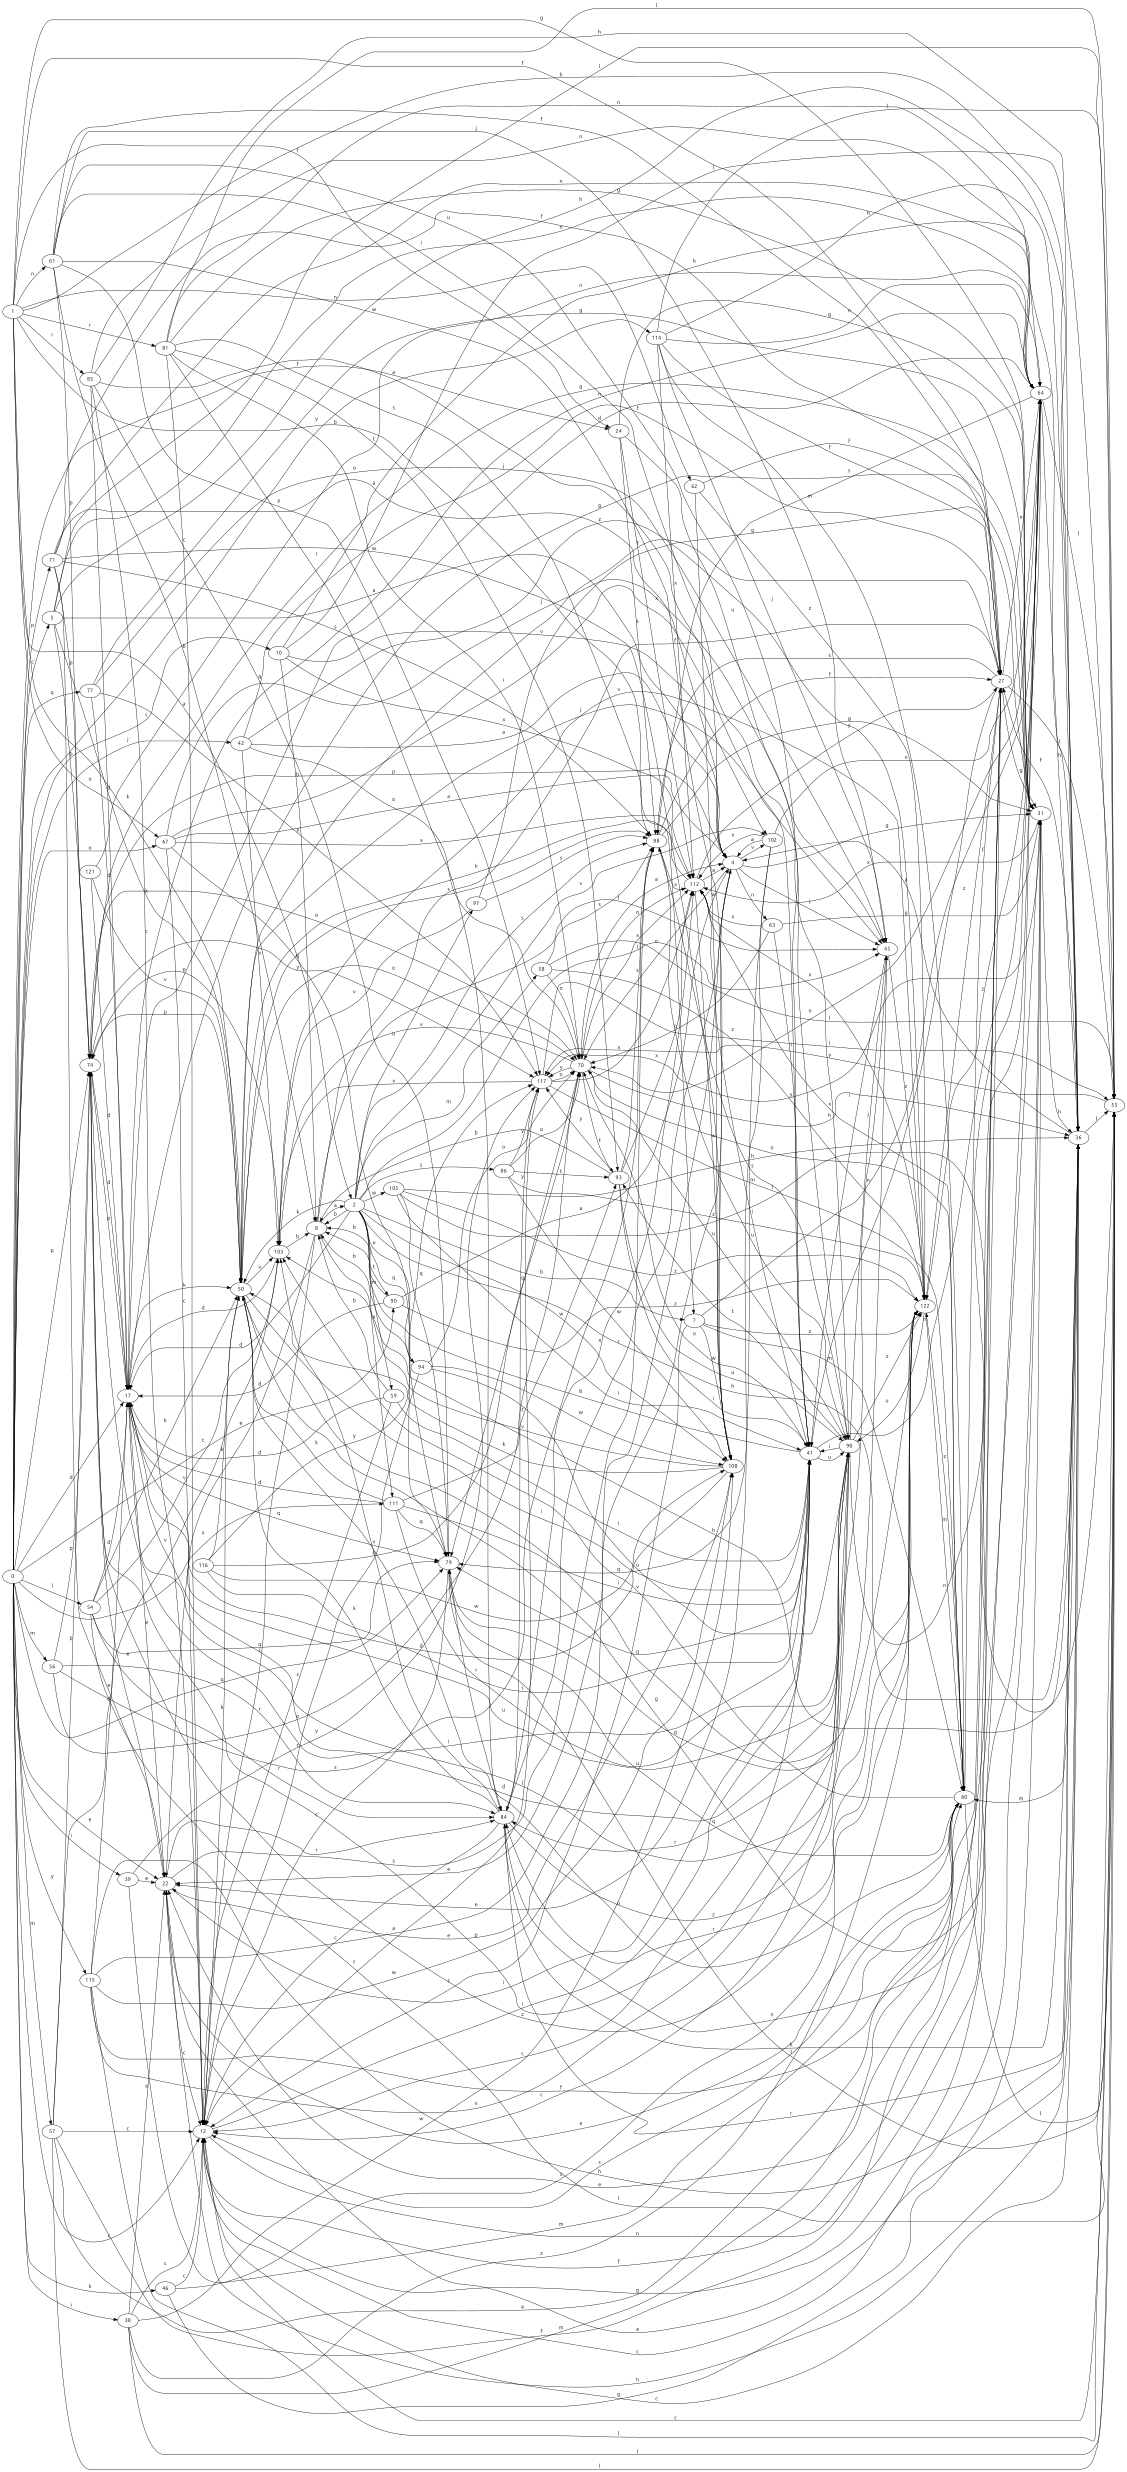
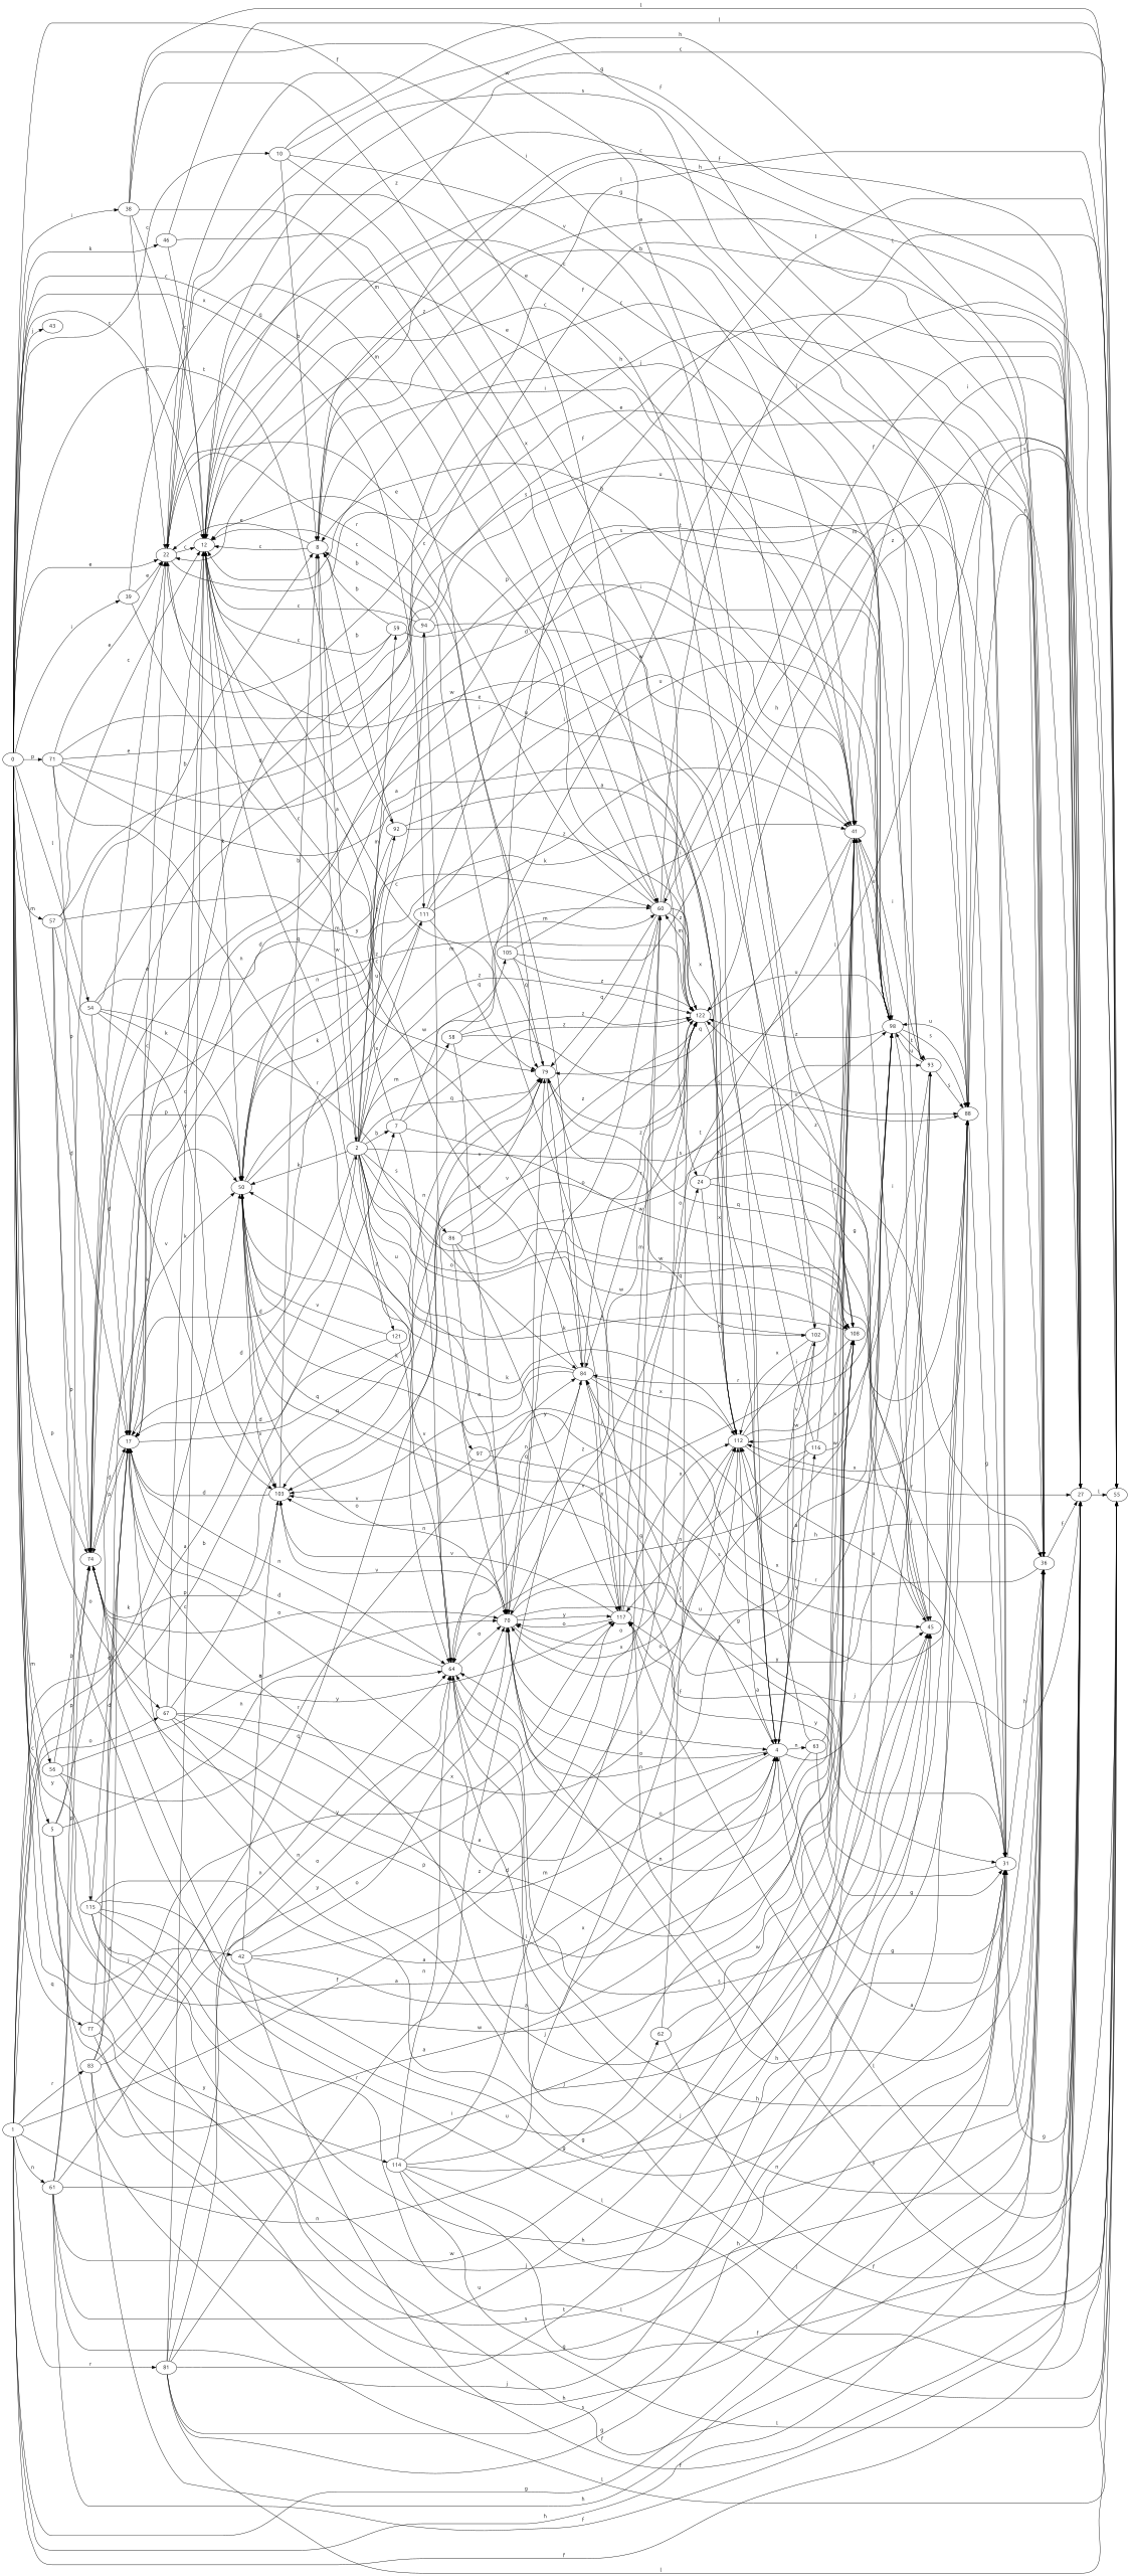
  strict digraph {
    fontname=Ubuntu
    rankdir=LR
    node [fontname=Ubuntu]
    edge [fontname=Ubuntu]
    n1 [label=5]
    0
    10
    12
    17
    22
    24
    38
    39
    42
+   43
    46
    54
    56
    57
    67
    71
    74
    77
    79
-   92 [label=90]
+   92
    111
    114
    115
    36
    50
    4
    64
    55
    8
    102
    112
    27
    31
    41
    45
    98
    88
    84
    108
    60
    122
    117
    70
    103
    93
    1
    2
    7
    61
    62
    81
    83
    58
    59
    86
    94
    97
    105
    121
    63
    116
    n1 -> 74 [label=p]
    n1 -> 36 [label=h]
    n1 -> 50 [label=k]
    n1 -> 4 [label=a]
    n1 -> 64 [label=n]
    n1 -> 55 [label=l]
    0 -> n1 [label=c]
    0 -> 10 [label=c]
    0 -> 12 [label=c]
    0 -> 17 [label=d]
    0 -> 22 [label=e]
    0 -> 24 [label=f]
    0 -> 38 [label=i]
    0 -> 39 [label=i]
    0 -> 42 [label=j]
+   0 -> 43 [label=j]
    0 -> 46 [label=k]
    0 -> 54 [label=l]
    0 -> 56 [label=m]
    0 -> 57 [label=m]
    0 -> 67 [label=o]
    0 -> 71 [label=p]
    0 -> 74 [label=p]
    0 -> 77 [label=q]
    0 -> 79 [label=q]
    0 -> 92 [label=t]
    0 -> 111 [label=x]
    0 -> 114 [label=y]
    0 -> 115 [label=y]
    10 -> 36 [label=h]
    10 -> 55 [label=l]
    10 -> 8 [label=b]
    10 -> 102 [label=v]
    10 -> 112 [label=x]
    12 -> 50 [label=k]
    12 -> 64 [label=n]
    12 -> 27 [label=f]
    12 -> 31 [label=g]
    12 -> 41 [label=i]
    17 -> 22 [label=e]
    17 -> 74 [label=p]
    17 -> 79 [label=q]
    17 -> 50 [label=k]
    17 -> 64 [label=n]
    17 -> 31 [label=g]
    17 -> 45 [label=j]
    17 -> 98 [label=u]
    22 -> 12 [label=c]
    22 -> 36 [label=h]
    22 -> 41 [label=i]
    22 -> 88 [label=s]
    22 -> 84 [label=r]
    24 -> 112 [label=x]
    24 -> 31 [label=g]
    24 -> 98 [label=u]
    24 -> 88 [label=s]
    38 -> 12 [label=c]
    38 -> 22 [label=e]
    38 -> 55 [label=l]
    38 -> 108 [label=w]
    38 -> 60 [label=m]
    38 -> 122 [label=z]
    39 -> 22 [label=e]
    39 -> 60 [label=m]
    39 -> 117 [label=y]
    42 -> 4 [label=a]
    42 -> 27 [label=f]
    42 -> 122 [label=z]
    42 -> 70 [label=o]
    42 -> 103 [label=v]
    46 -> 12 [label=c]
    46 -> 31 [label=g]
    46 -> 122 [label=z]
    54 -> 17 [label=d]
    54 -> 79 [label=q]
    54 -> 50 [label=k]
    54 -> 55 [label=l]
    54 -> 84 [label=r]
    54 -> 103 [label=v]
    56 -> 74 [label=p]
    56 -> 88 [label=s]
    56 -> 84 [label=r]
    56 -> 70 [label=o]
    57 -> 12 [label=c]
    57 -> 74 [label=p]
    57 -> 55 [label=l]
    57 -> 27 [label=f]
-   57 -> 60 [label=e]
+   57 -> 60 [label=m]
    57 -> 103 [label=v]
    67 -> 12 [label=c]
    67 -> 79 [label=q]
    67 -> 4 [label=a]
    67 -> 112 [label=x]
    67 -> 41 [label=i]
    67 -> 45 [label=j]
    71 -> 22 [label=e]
    71 -> 74 [label=p]
    71 -> 4 [label=a]
    71 -> 64 [label=n]
    71 -> 27 [label=f]
    71 -> 88 [label=s]
    71 -> 108 [label=w]
    74 -> 17 [label=d]
    74 -> 22 [label=e]
    74 -> 31 [label=g]
    74 -> 41 [label=i]
    74 -> 122 [label=z]
    74 -> 117 [label=y]
    74 -> 70 [label=o]
    77 -> 17 [label=d]
    77 -> 31 [label=g]
    77 -> 45 [label=j]
    77 -> 117 [label=y]
    79 -> 12 [label=c]
    79 -> 55 [label=l]
    79 -> 84 [label=r]
    92 -> 17 [label=d]
    92 -> 4 [label=a]
    92 -> 8 [label=b]
    92 -> 122 [label=z]
    111 -> 17 [label=d]
    111 -> 79 [label=q]
    111 -> 50 [label=k]
    111 -> 41 [label=i]
    111 -> 98 [label=u]
    111 -> 93 [label=t]
    114 -> 36 [label=h]
    114 -> 64 [label=n]
    114 -> 55 [label=l]
    114 -> 112 [label=x]
    114 -> 27 [label=f]
    114 -> 45 [label=j]
    114 -> 60 [label=m]
    115 -> 17 [label=d]
    115 -> 36 [label=h]
    115 -> 4 [label=a]
    115 -> 55 [label=l]
    115 -> 27 [label=f]
    115 -> 98 [label=u]
    115 -> 108 [label=w]
    36 -> 12 [label=c]
    36 -> 22 [label=e]
    36 -> 4 [label=a]
-   36 -> 55 [label=l]
    36 -> 27 [label=f]
    36 -> 84 [label=r]
    36 -> 60 [label=m]
    50 -> 74 [label=p]
    50 -> 27 [label=f]
    50 -> 31 [label=g]
    50 -> 41 [label=i]
    50 -> 45 [label=j]
    50 -> 88 [label=s]
-   50 -> 60 [label=u]
+   50 -> 60 [label=m]
    50 -> 122 [label=z]
    50 -> 70 [label=o]
    50 -> 103 [label=v]
    4 -> 22 [label=e]
    4 -> 74 [label=p]
    4 -> 102 [label=v]
    4 -> 31 [label=g]
    4 -> 45 [label=j]
    4 -> 84 [label=r]
    4 -> 70 [label=o]
    4 -> 63 [label=n]
+   4 -> 116 [label=y]
    64 -> 17 [label=d]
    64 -> 36 [label=h]
    64 -> 55 [label=l]
    64 -> 88 [label=s]
    64 -> 122 [label=z]
    64 -> 70 [label=o]
    55 -> 12 [label=c]
    55 -> 117 [label=y]
    8 -> 12 [label=c]
    8 -> 22 [label=e]
    8 -> 36 [label=h]
    8 -> 27 [label=f]
    8 -> 45 [label=j]
    8 -> 2 [label=a]
    102 -> 22 [label=e]
    102 -> 79 [label=q]
    102 -> 4 [label=a]
    102 -> 64 [label=n]
    102 -> 112 [label=x]
    112 -> 50 [label=k]
    112 -> 4 [label=a]
    112 -> 27 [label=f]
    112 -> 41 [label=i]
    112 -> 108 [label=w]
    112 -> 70 [label=o]
    27 -> 22 [label=e]
    27 -> 64 [label=n]
    27 -> 55 [label=l]
    27 -> 31 [label=g]
    27 -> 41 [label=i]
    27 -> 88 [label=s]
    27 -> 122 [label=z]
    31 -> 12 [label=c]
    31 -> 36 [label=h]
    31 -> 112 [label=x]
    31 -> 117 [label=y]
    41 -> 12 [label=c]
    41 -> 79 [label=q]
    41 -> 64 [label=n]
    41 -> 8 [label=b]
    41 -> 98 [label=u]
    41 -> 70 [label=o]
    45 -> 79 [label=q]
    45 -> 41 [label=i]
    45 -> 122 [label=z]
    98 -> 12 [label=c]
    98 -> 17 [label=d]
    98 -> 74 [label=p]
    98 -> 64 [label=n]
    98 -> 41 [label=i]
    98 -> 45 [label=j]
    98 -> 88 [label=s]
    98 -> 84 [label=r]
    98 -> 122 [label=z]
    98 -> 93 [label=t]
    88 -> 112 [label=x]
    88 -> 27 [label=f]
    88 -> 31 [label=g]
    88 -> 98 [label=u]
    84 -> 12 [label=c]
    84 -> 36 [label=h]
    84 -> 50 [label=k]
    84 -> 64 [label=n]
    84 -> 112 [label=x]
    84 -> 122 [label=z]
    84 -> 117 [label=y]
    84 -> 103 [label=v]
    108 -> 17 [label=d]
    108 -> 22 [label=e]
    108 -> 50 [label=k]
    108 -> 103 [label=v]
    60 -> 12 [label=c]
    60 -> 22 [label=e]
    60 -> 79 [label=q]
    60 -> 55 [label=l]
    60 -> 112 [label=x]
    60 -> 27 [label=f]
    60 -> 122 [label=z]
    60 -> 70 [label=o]
    60 -> 103 [label=v]
    122 -> 112 [label=x]
    122 -> 98 [label=u]
    122 -> 84 [label=r]
    122 -> 60 [label=m]
    122 -> 103 [label=v]
    117 -> 12 [label=c]
    117 -> 55 [label=l]
    117 -> 112 [label=x]
    117 -> 60 [label=m]
    117 -> 70 [label=o]
    117 -> 103 [label=v]
    70 -> 79 [label=q]
    70 -> 36 [label=h]
    70 -> 4 [label=a]
    70 -> 112 [label=x]
    70 -> 98 [label=u]
    70 -> 117 [label=y]
    70 -> 103 [label=v]
    70 -> 93 [label=t]
    103 -> 17 [label=d]
    103 -> 74 [label=p]
    103 -> 8 [label=b]
    93 -> 8 [label=b]
    93 -> 112 [label=x]
    93 -> 41 [label=i]
    93 -> 98 [label=u]
    93 -> 88 [label=s]
    93 -> 117 [label=y]
    1 -> 24 [label=f]
    1 -> 67 [label=o]
    1 -> 36 [label=h]
    1 -> 50 [label=k]
    1 -> 27 [label=f]
    1 -> 31 [label=g]
    1 -> 2 [label=a]
    1 -> 7 [label=b]
    1 -> 61 [label=n]
    1 -> 62 [label=n]
    1 -> 81 [label=r]
    1 -> 83 [label=r]
    2 -> 17 [label=d]
    2 -> 79 [label=q]
    2 -> 92 [label=t]
    2 -> 111 [label=x]
    2 -> 36 [label=h]
    2 -> 50 [label=k]
-   2 -> 8 [label=b]
+   2 -> 8 [label=w]
    2 -> 102 [label=v]
    2 -> 45 [label=j]
    2 -> 88 [label=s]
    2 -> 108 [label=w]
    2 -> 7 [label=b]
    2 -> 58 [label=m]
    2 -> 59 [label=m]
    2 -> 86 [label=s]
    2 -> 94 [label=u]
    2 -> 97 [label=u]
    2 -> 105 [label=w]
+   2 -> 121 [label=z]
    7 -> 12 [label=c]
    7 -> 64 [label=n]
    7 -> 108 [label=w]
    7 -> 60 [label=m]
    7 -> 122 [label=z]
    61 -> 74 [label=p]
    61 -> 8 [label=b]
    61 -> 27 [label=f]
    61 -> 41 [label=i]
    61 -> 45 [label=j]
    61 -> 98 [label=u]
    61 -> 108 [label=w]
    61 -> 117 [label=y]
    62 -> 27 [label=f]
    62 -> 108 [label=w]
    62 -> 122 [label=z]
    81 -> 12 [label=c]
    81 -> 64 [label=n]
    81 -> 55 [label=l]
    81 -> 31 [label=g]
    81 -> 88 [label=s]
    81 -> 84 [label=r]
    81 -> 70 [label=o]
    81 -> 93 [label=t]
    83 -> 12 [label=c]
    83 -> 17 [label=d]
    83 -> 79 [label=q]
    83 -> 36 [label=h]
    83 -> 4 [label=a]
    83 -> 64 [label=n]
    58 -> 55 [label=l]
    58 -> 88 [label=s]
    58 -> 122 [label=z]
    58 -> 70 [label=o]
    59 -> 12 [label=c]
    59 -> 17 [label=d]
    59 -> 8 [label=b]
    59 -> 41 [label=i]
    86 -> 108 [label=w]
    86 -> 122 [label=z]
    86 -> 117 [label=y]
    86 -> 70 [label=o]
    86 -> 93 [label=t]
    94 -> 12 [label=c]
    94 -> 8 [label=b]
    94 -> 98 [label=u]
    94 -> 108 [label=w]
    94 -> 70 [label=o]
    97 -> 31 [label=g]
    97 -> 88 [label=s]
    97 -> 103 [label=v]
    105 -> 79 [label=q]
    105 -> 36 [label=h]
    105 -> 55 [label=l]
    105 -> 41 [label=i]
    105 -> 122 [label=z]
    121 -> 17 [label=d]
    121 -> 50 [label=v]
    121 -> 64 [label=n]
    63 -> 112 [label=x]
    63 -> 31 [label=g]
    63 -> 41 [label=i]
    63 -> 70 [label=o]
    116 -> 50 [label=k]
    116 -> 41 [label=i]
    116 -> 108 [label=w]
    116 -> 117 [label=y]
    116 -> 70 [label=o]
  }
